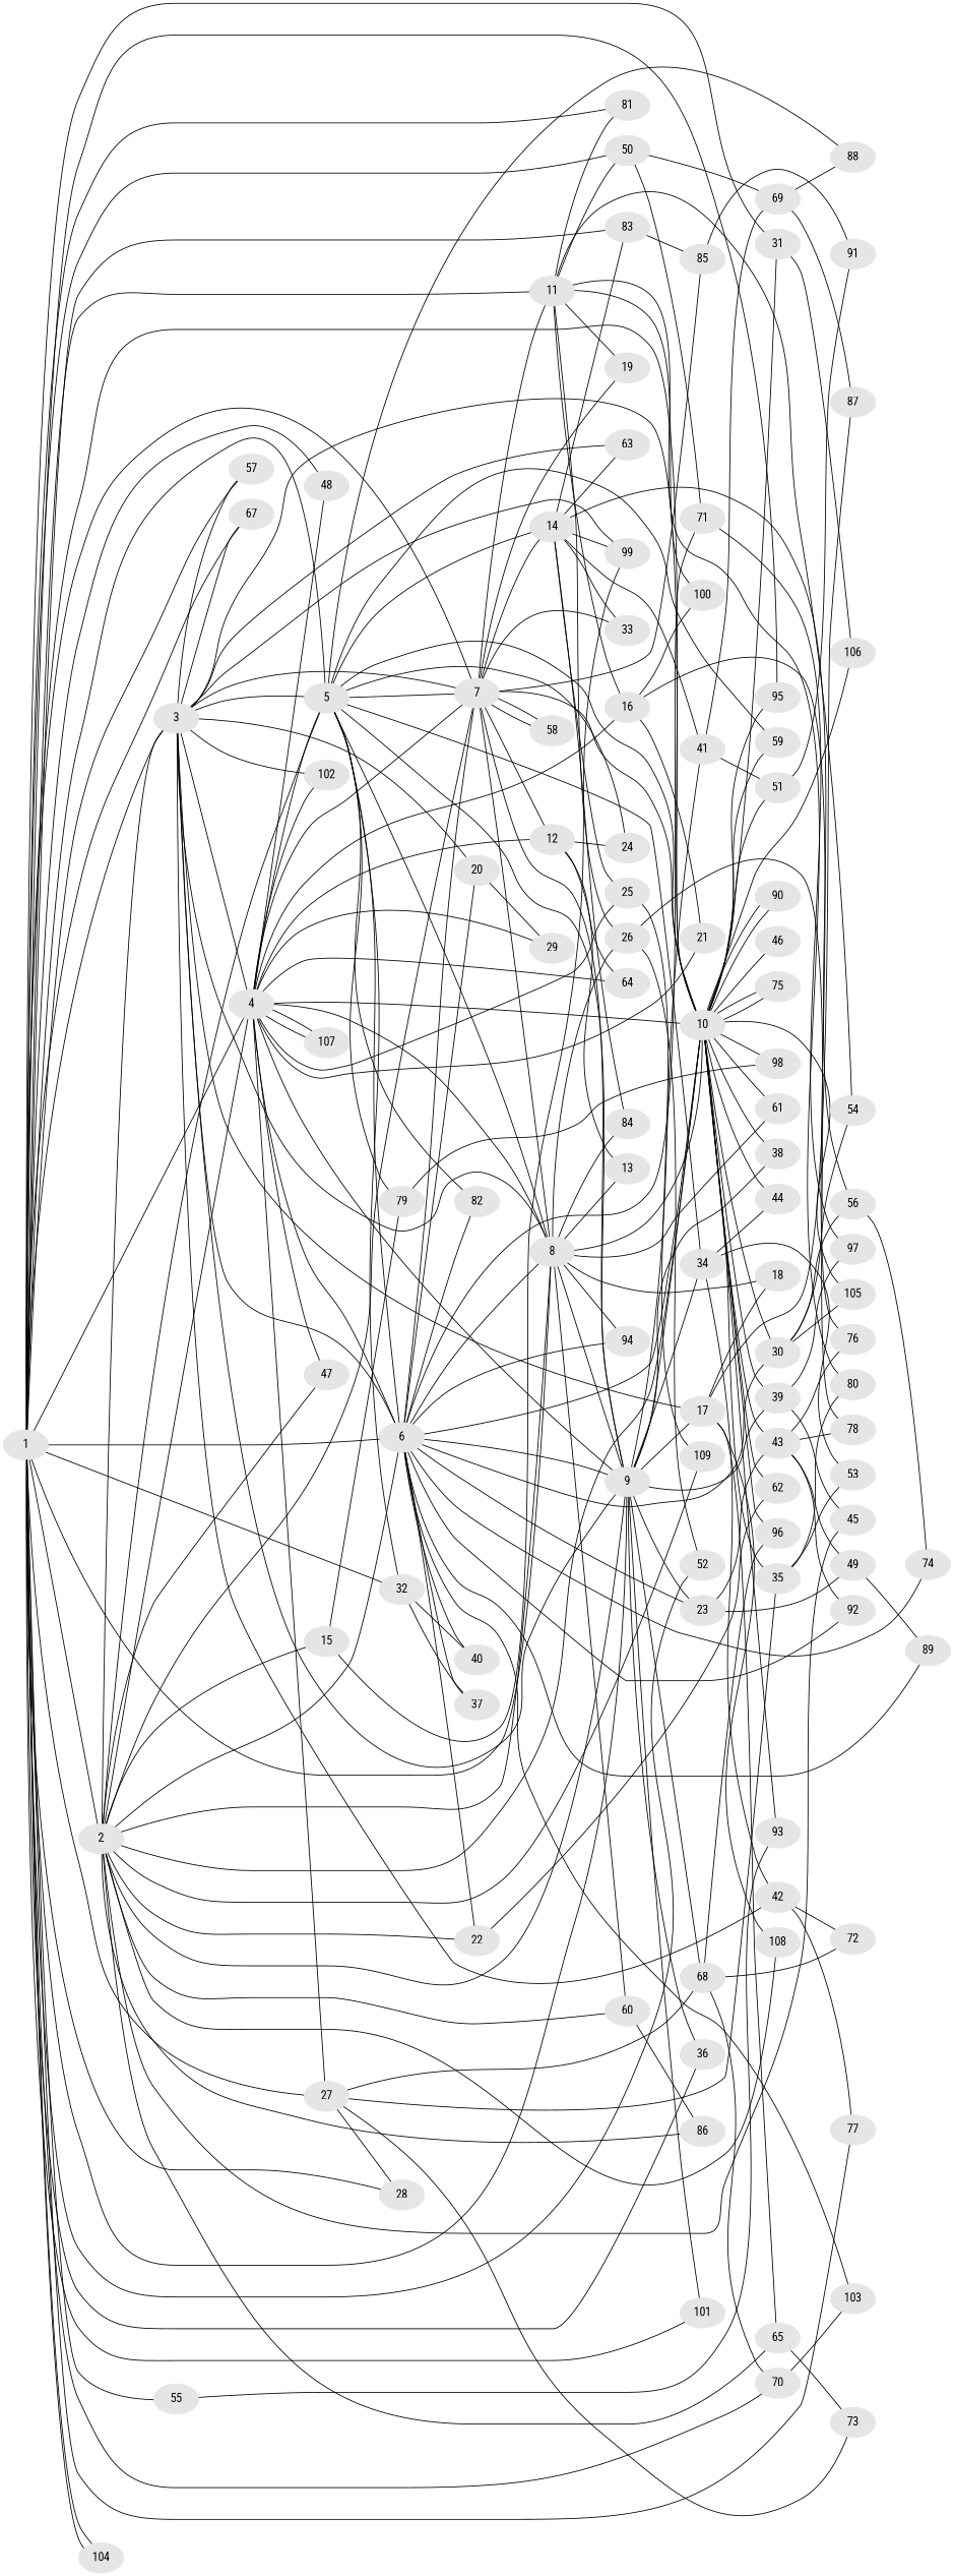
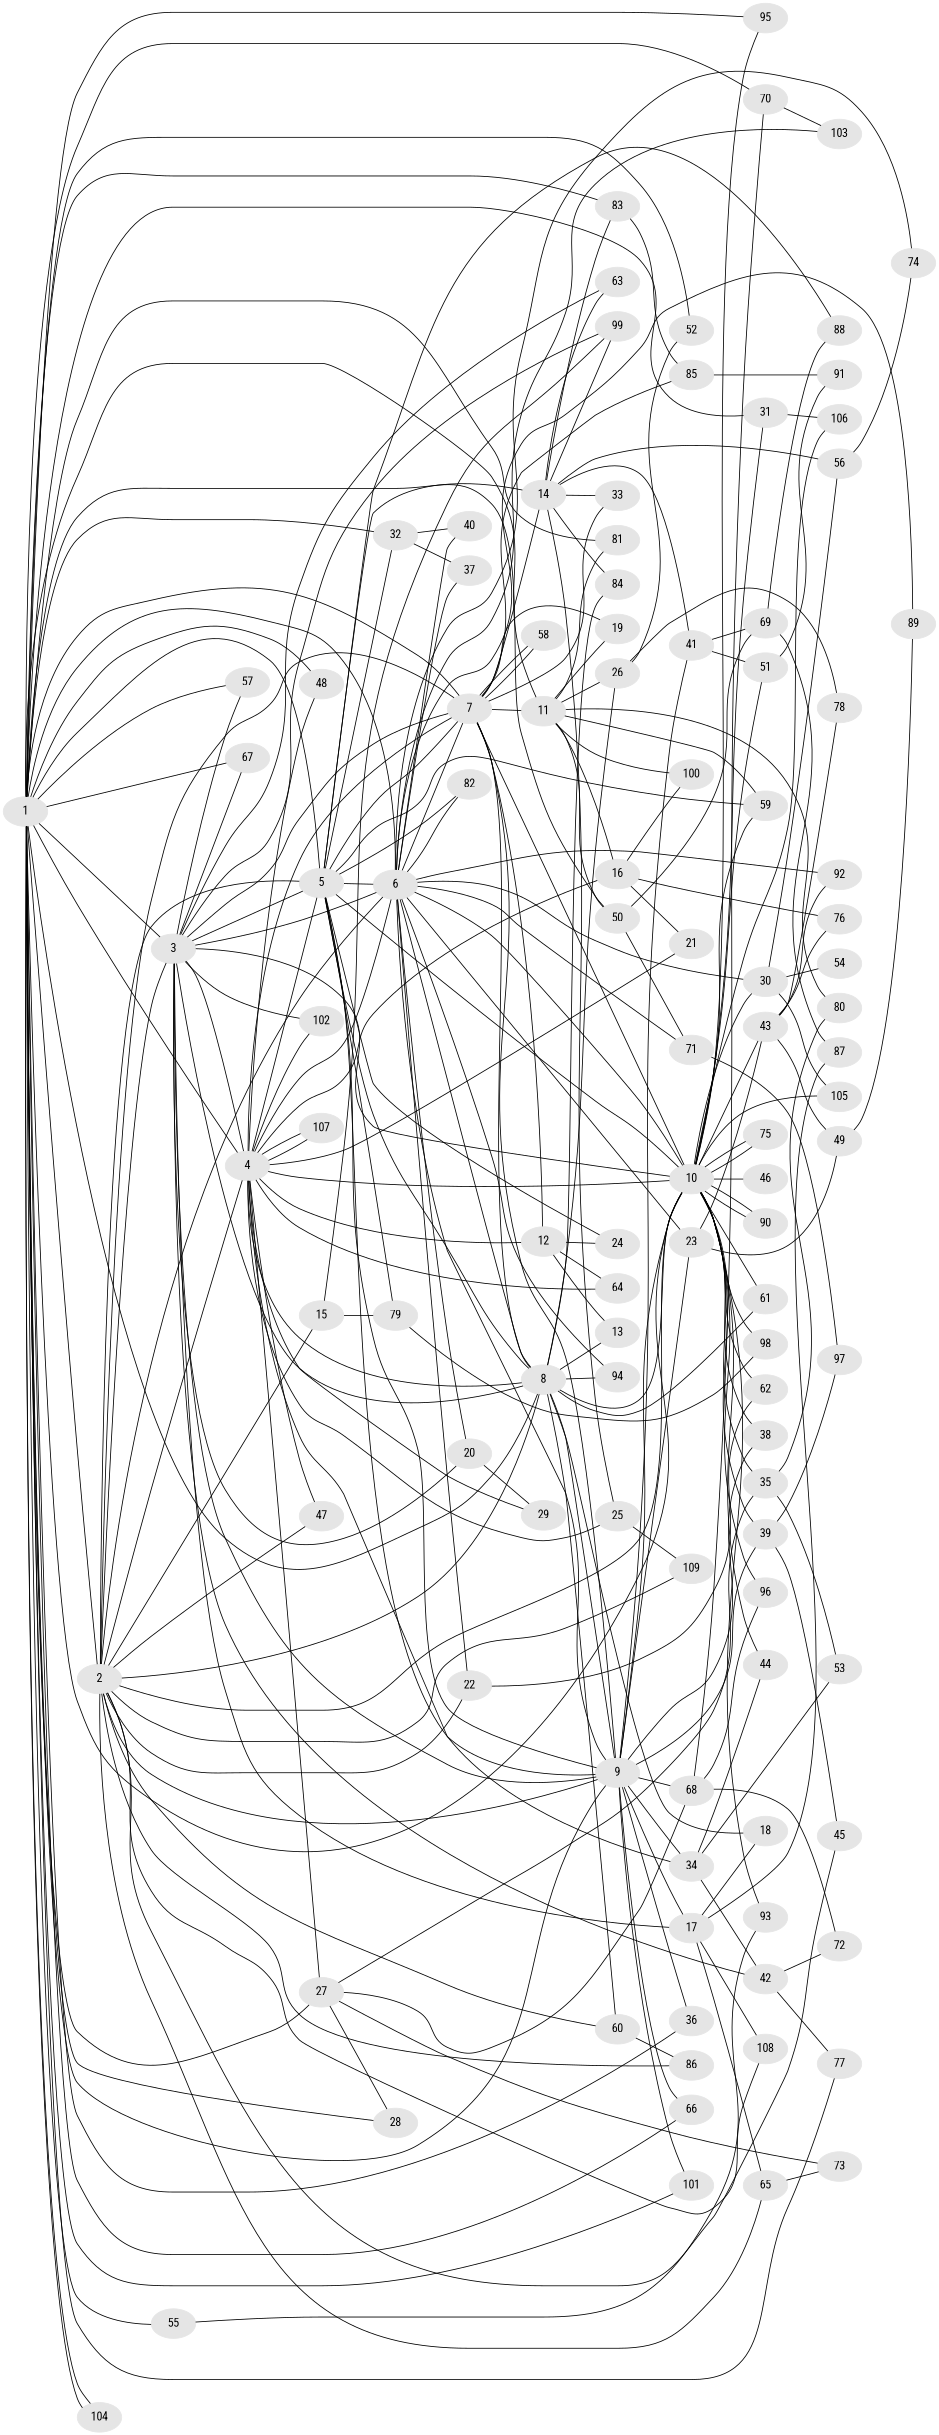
  graph {
    fontname="Roboto Condensed"
    rankdir=LR
    node [color=gray90 fontname="Roboto Condensed" style=filled]
    edge [fontname="Roboto Condensed"]
    1
    2
    3
    4
    5
    6
    7
    8
    9
    10
    11
    27
    28
    31
    32
    36
    48
    50
    52
    55
    57
+   66
    67
    70
    77
    81
    83
    95
    101
    104
    15
    22
    45
    47
    60
    65
    86
    108
    109
    17
    20
    42
    63
    99
    102
    12
    16
    21
    25
    29
    64
    107
    14
    24
    34
    59
    79
    82
    88
    23
    30
    37
    40
    71
    74
    89
    92
    94
    103
    19
    33
    58
    85
    13
    18
    26
    61
    84
    38
    39
    41
    68
    35
    43
    44
    46
    51
    62
    75
    90
    93
    96
    98
    105
    106
    54
    80
    100
    73
    69
    87
    72
    76
    56
    53
    49
    97
    91
    78
    1 -- 2
    1 -- 3
    1 -- 4
    1 -- 5
    1 -- 6
    1 -- 7
    1 -- 8
    1 -- 9
    1 -- 10
    1 -- 11
    1 -- 27
    1 -- 28
    1 -- 31
    1 -- 32
    1 -- 36
    1 -- 48
    1 -- 50
    1 -- 52
    1 -- 55
    1 -- 57
+   1 -- 66
    1 -- 67
    1 -- 70
    1 -- 77
    1 -- 81
    1 -- 83
    1 -- 95
    1 -- 101
    1 -- 104
    1 -- 104
    2 -- 3
    2 -- 4
    2 -- 5
    2 -- 6
    2 -- 7
    2 -- 8
    2 -- 9
    2 -- 10
    2 -- 15
    2 -- 22
    2 -- 45
    2 -- 47
    2 -- 60
    2 -- 65
    2 -- 86
    2 -- 108
    2 -- 109
    3 -- 4
    3 -- 5
    3 -- 6
    3 -- 7
    3 -- 8
    3 -- 9
    3 -- 10
    3 -- 57
    3 -- 67
    3 -- 17
    3 -- 20
    3 -- 42
    3 -- 63
    3 -- 99
    3 -- 102
    4 -- 5
    4 -- 6
    4 -- 7
    4 -- 8
    4 -- 9
    4 -- 10
    4 -- 27
    4 -- 48
    4 -- 47
    4 -- 102
    4 -- 12
    4 -- 16
    4 -- 21
    4 -- 25
    4 -- 29
    4 -- 64
    4 -- 107
    4 -- 107
    5 -- 6
    5 -- 7
    5 -- 8
    5 -- 9
    5 -- 10
    5 -- 32
    5 -- 14
    5 -- 24
    5 -- 34
    5 -- 59
    5 -- 79
    5 -- 82
    5 -- 88
    6 -- 7
    6 -- 8
    6 -- 9
    6 -- 10
    6 -- 22
    6 -- 20
    6 -- 82
    6 -- 23
    6 -- 30
    6 -- 37
    6 -- 40
    6 -- 71
    6 -- 74
    6 -- 89
    6 -- 92
    6 -- 94
    6 -- 103
    7 -- 8
    7 -- 9
    7 -- 10
    7 -- 11
    7 -- 12
    7 -- 14
    7 -- 19
    7 -- 33
    7 -- 58
    7 -- 58
    7 -- 85
    8 -- 9
    8 -- 10
    8 -- 60
    8 -- 94
    8 -- 13
    8 -- 18
    8 -- 26
    8 -- 61
    8 -- 84
    9 -- 10
    9 -- 36
+   9 -- 66
    9 -- 101
    9 -- 17
    9 -- 34
    9 -- 23
    9 -- 38
    9 -- 39
    9 -- 41
    9 -- 68
    10 -- 31
    10 -- 95
    10 -- 59
    10 -- 30
    10 -- 61
    10 -- 38
    10 -- 39
    10 -- 35
    10 -- 43
    10 -- 44
    10 -- 46
    10 -- 51
    10 -- 62
    10 -- 75
    10 -- 75
    10 -- 90
    10 -- 90
    10 -- 93
    10 -- 96
    10 -- 98
    10 -- 105
    10 -- 106
    11 -- 50
    11 -- 81
    11 -- 16
    11 -- 19
    11 -- 26
-   11 -- 54
+   11 -- 59
    11 -- 80
    11 -- 100
    27 -- 28
    27 -- 68
    27 -- 35
    27 -- 73
    31 -- 106
    32 -- 37
    32 -- 40
    50 -- 71
    50 -- 69
    55 -- 93
    70 -- 103
    83 -- 85
    15 -- 99
    15 -- 79
    22 -- 62
    60 -- 86
    65 -- 73
    17 -- 65
    17 -- 108
    17 -- 18
    17 -- 87
    20 -- 29
    42 -- 77
    42 -- 72
    12 -- 64
    12 -- 24
    12 -- 13
    16 -- 21
    16 -- 100
    16 -- 76
    25 -- 109
    14 -- 83
    14 -- 63
    14 -- 99
    14 -- 25
    14 -- 33
    14 -- 84
    14 -- 41
    14 -- 56
    34 -- 42
    34 -- 44
    34 -- 53
    79 -- 98
    23 -- 43
    23 -- 49
    30 -- 105
    30 -- 54
    30 -- 56
    71 -- 97
    85 -- 91
    26 -- 52
    26 -- 78
    39 -- 45
    39 -- 97
    41 -- 51
    41 -- 69
    68 -- 70
    68 -- 96
    68 -- 72
    35 -- 80
    35 -- 53
    43 -- 92
    43 -- 76
    43 -- 49
    43 -- 78
    51 -- 91
    69 -- 88
    69 -- 87
    56 -- 74
    49 -- 89
  }
